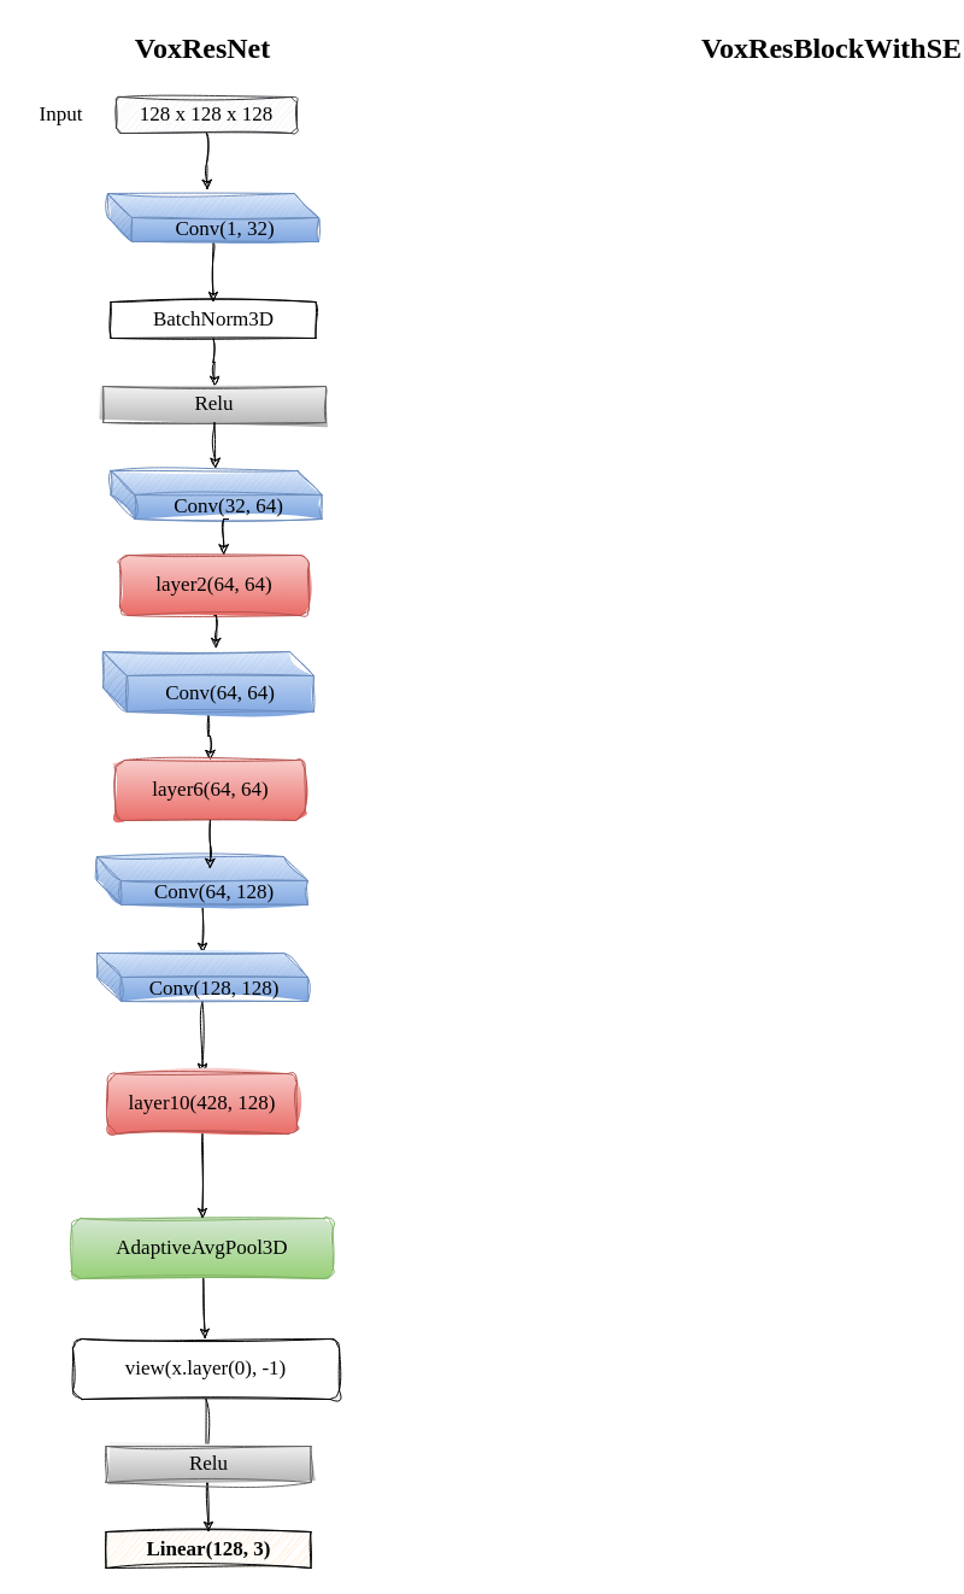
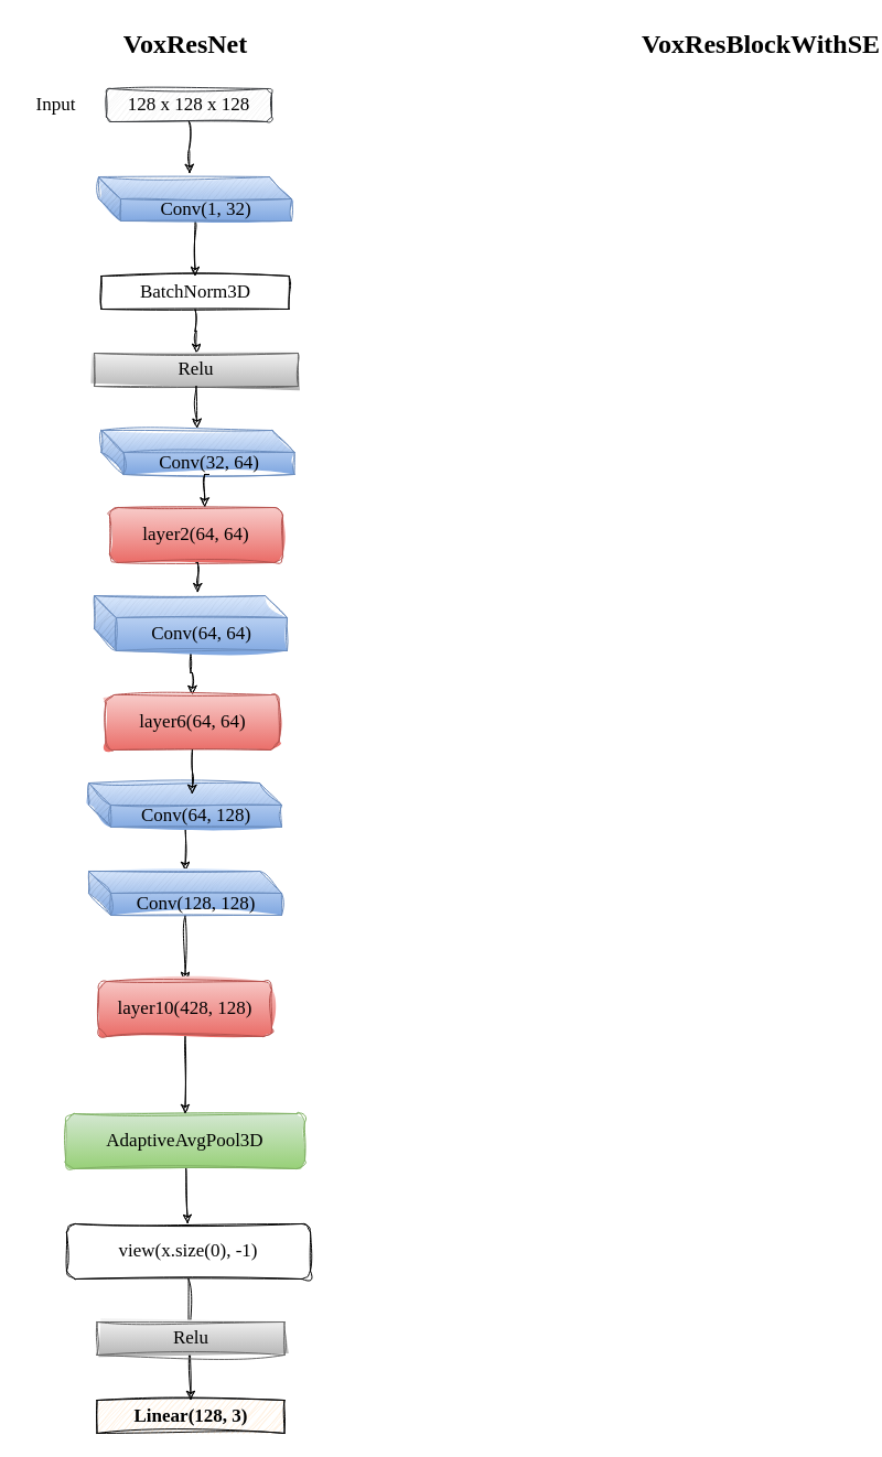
  <mxCell id="0" />
  <mxCell id="1" parent="0" />
  <mxCell id="2" style="edgeStyle=orthogonalEdgeStyle;rounded=0;hachureGap=4;orthogonalLoop=1;jettySize=auto;html=1;entryX=0.5;entryY=0;entryDx=0;entryDy=0;fontFamily=Architects Daughter;fontSource=https%3A%2F%2Ffonts.googleapis.com%2Fcss%3Ffamily%3DArchitects%2BDaughter;fontSize=16;sketch=1;curveFitting=1;jiggle=2;" parent="1" source="3" target="7" edge="1"><mxGeometry relative="1" as="geometry" /></mxCell>
  <mxCell id="3" value="Conv(1, 32)" style="shape=cube;whiteSpace=wrap;html=1;boundedLbl=1;backgroundOutline=1;darkOpacity=0.05;darkOpacity2=0.1;hachureGap=4;fontFamily=Architects Daughter;fontSource=https%3A%2F%2Ffonts.googleapis.com%2Fcss%3Ffamily%3DArchitects%2BDaughter;fontSize=17;rotation=0;labelBackgroundColor=none;fillStyle=auto;shadow=0;fillColor=#dae8fc;gradientColor=#7ea6e0;strokeColor=#6c8ebf;sketch=1;curveFitting=1;jiggle=2;" parent="1" vertex="1"><mxGeometry x="89" y="160" width="175" height="40" as="geometry" /></mxCell>
  <mxCell id="4" value="128 x 128 x 128" style="rounded=1;whiteSpace=wrap;html=1;hachureGap=4;fontFamily=Architects Daughter;fontSource=https%3A%2F%2Ffonts.googleapis.com%2Fcss%3Ffamily%3DArchitects%2BDaughter;fontSize=17;labelBackgroundColor=none;fillColor=#eeeeee;strokeColor=#36393d;sketch=1;curveFitting=1;jiggle=2;" parent="1" vertex="1"><mxGeometry x="96" y="80" width="150" height="30" as="geometry" /></mxCell>
  <mxCell id="5" value="Input" style="text;html=1;align=center;verticalAlign=middle;resizable=0;points=[];autosize=1;strokeColor=none;fillColor=none;fontSize=17;fontFamily=Architects Daughter;fontSource=https%3A%2F%2Ffonts.googleapis.com%2Fcss%3Ffamily%3DArchitects%2BDaughter;labelBackgroundColor=none;sketch=1;curveFitting=1;jiggle=2;" parent="1" vertex="1"><mxGeometry x="20" y="80" width="60" height="30" as="geometry" /></mxCell>
  <mxCell id="6" style="edgeStyle=orthogonalEdgeStyle;rounded=0;hachureGap=4;orthogonalLoop=1;jettySize=auto;html=1;exitX=0.5;exitY=1;exitDx=0;exitDy=0;entryX=0.5;entryY=0;entryDx=0;entryDy=0;fontFamily=Architects Daughter;fontSource=https%3A%2F%2Ffonts.googleapis.com%2Fcss%3Ffamily%3DArchitects%2BDaughter;fontSize=16;sketch=1;curveFitting=1;jiggle=2;" parent="1" source="7" target="8" edge="1"><mxGeometry relative="1" as="geometry" /></mxCell>
  <mxCell id="7" value="BatchNorm3D" style="rounded=0;whiteSpace=wrap;html=1;hachureGap=4;fontFamily=Architects Daughter;fontSource=https%3A%2F%2Ffonts.googleapis.com%2Fcss%3Ffamily%3DArchitects%2BDaughter;fontSize=17;labelBackgroundColor=none;sketch=1;curveFitting=1;jiggle=2;" parent="1" vertex="1"><mxGeometry x="91.5" y="250" width="170" height="30" as="geometry" /></mxCell>
  <mxCell id="8" value="Relu" style="rounded=0;whiteSpace=wrap;html=1;hachureGap=4;fontFamily=Architects Daughter;fontSource=https%3A%2F%2Ffonts.googleapis.com%2Fcss%3Ffamily%3DArchitects%2BDaughter;fontSize=17;labelBackgroundColor=none;fillColor=#f5f5f5;gradientColor=#b3b3b3;strokeColor=#666666;sketch=1;curveFitting=1;jiggle=2;" parent="1" vertex="1"><mxGeometry x="85" y="320" width="185" height="30" as="geometry" /></mxCell>
  <mxCell id="9" value="Conv(32, 64)" style="shape=cube;whiteSpace=wrap;html=1;boundedLbl=1;backgroundOutline=1;darkOpacity=0.05;darkOpacity2=0.1;hachureGap=4;fontFamily=Architects Daughter;fontSource=https%3A%2F%2Ffonts.googleapis.com%2Fcss%3Ffamily%3DArchitects%2BDaughter;fontSize=17;rotation=0;labelBackgroundColor=none;fillColor=#dae8fc;gradientColor=#7ea6e0;strokeColor=#6c8ebf;sketch=1;curveFitting=1;jiggle=2;" parent="1" vertex="1"><mxGeometry x="91.5" y="390" width="175" height="40" as="geometry" /></mxCell>
  <mxCell id="10" value="layer2(64, 64)" style="rounded=1;whiteSpace=wrap;html=1;hachureGap=4;fontFamily=Architects Daughter;fontSource=https%3A%2F%2Ffonts.googleapis.com%2Fcss%3Ffamily%3DArchitects%2BDaughter;fontSize=17;labelBackgroundColor=none;fillColor=#f8cecc;gradientColor=#ea6b66;strokeColor=#b85450;sketch=1;curveFitting=1;jiggle=2;" parent="1" vertex="1"><mxGeometry x="99" y="460" width="157" height="50" as="geometry" /></mxCell>
  <mxCell id="11" style="edgeStyle=orthogonalEdgeStyle;rounded=0;hachureGap=4;orthogonalLoop=1;jettySize=auto;html=1;entryX=0.5;entryY=0;entryDx=0;entryDy=0;fontFamily=Architects Daughter;fontSource=https%3A%2F%2Ffonts.googleapis.com%2Fcss%3Ffamily%3DArchitects%2BDaughter;fontSize=16;sketch=1;curveFitting=1;jiggle=2;" parent="1" source="12" target="13" edge="1"><mxGeometry relative="1" as="geometry" /></mxCell>
  <mxCell id="12" value="Conv(64, 64)" style="shape=cube;whiteSpace=wrap;html=1;boundedLbl=1;backgroundOutline=1;darkOpacity=0.05;darkOpacity2=0.1;hachureGap=4;fontFamily=Architects Daughter;fontSource=https%3A%2F%2Ffonts.googleapis.com%2Fcss%3Ffamily%3DArchitects%2BDaughter;fontSize=17;rotation=0;labelBackgroundColor=none;fillColor=#dae8fc;gradientColor=#7ea6e0;strokeColor=#6c8ebf;sketch=1;curveFitting=1;jiggle=2;" parent="1" vertex="1"><mxGeometry x="85" y="540" width="175" height="50" as="geometry" /></mxCell>
  <mxCell id="13" value="layer6(64, 64)" style="rounded=1;whiteSpace=wrap;html=1;hachureGap=4;fontFamily=Architects Daughter;fontSource=https%3A%2F%2Ffonts.googleapis.com%2Fcss%3Ffamily%3DArchitects%2BDaughter;fontSize=17;labelBackgroundColor=none;fillColor=#f8cecc;gradientColor=#ea6b66;strokeColor=#b85450;sketch=1;curveFitting=1;jiggle=2;" parent="1" vertex="1"><mxGeometry x="95.5" y="630" width="157" height="50" as="geometry" /></mxCell>
  <mxCell id="14" value="" style="edgeStyle=orthogonalEdgeStyle;rounded=0;hachureGap=4;orthogonalLoop=1;jettySize=auto;html=1;fontFamily=Architects Daughter;fontSource=https%3A%2F%2Ffonts.googleapis.com%2Fcss%3Ffamily%3DArchitects%2BDaughter;fontSize=16;sketch=1;curveFitting=1;jiggle=2;" parent="1" source="15" target="17" edge="1"><mxGeometry relative="1" as="geometry" /></mxCell>
  <mxCell id="15" value="Conv(64, 128)" style="shape=cube;whiteSpace=wrap;html=1;boundedLbl=1;backgroundOutline=1;darkOpacity=0.05;darkOpacity2=0.1;hachureGap=4;fontFamily=Architects Daughter;fontSource=https%3A%2F%2Ffonts.googleapis.com%2Fcss%3Ffamily%3DArchitects%2BDaughter;fontSize=17;rotation=0;labelBackgroundColor=none;fillColor=#dae8fc;gradientColor=#7ea6e0;strokeColor=#6c8ebf;sketch=1;curveFitting=1;jiggle=2;" parent="1" vertex="1"><mxGeometry x="80" y="710" width="175" height="40" as="geometry" /></mxCell>
  <mxCell id="16" value="" style="edgeStyle=orthogonalEdgeStyle;rounded=0;sketch=1;hachureGap=4;jiggle=2;curveFitting=1;orthogonalLoop=1;jettySize=auto;html=1;fontFamily=Architects Daughter;fontSource=https%3A%2F%2Ffonts.googleapis.com%2Fcss%3Ffamily%3DArchitects%2BDaughter;fontSize=16;" parent="1" source="17" target="30" edge="1"><mxGeometry relative="1" as="geometry" /></mxCell>
  <mxCell id="17" value="Conv(128, 128)" style="shape=cube;whiteSpace=wrap;html=1;boundedLbl=1;backgroundOutline=1;darkOpacity=0.05;darkOpacity2=0.1;hachureGap=4;fontFamily=Architects Daughter;fontSource=https%3A%2F%2Ffonts.googleapis.com%2Fcss%3Ffamily%3DArchitects%2BDaughter;fontSize=17;rotation=0;labelBackgroundColor=none;fillColor=#dae8fc;gradientColor=#7ea6e0;strokeColor=#6c8ebf;sketch=1;curveFitting=1;jiggle=2;" parent="1" vertex="1"><mxGeometry x="80" y="790" width="175" height="40" as="geometry" /></mxCell>
  <mxCell id="18" value="" style="rounded=0;hachureGap=4;orthogonalLoop=1;jettySize=auto;html=1;fontFamily=Architects Daughter;fontSource=https%3A%2F%2Ffonts.googleapis.com%2Fcss%3Ffamily%3DArchitects%2BDaughter;fontSize=16;sketch=1;curveFitting=1;jiggle=2;" parent="1" source="19" target="21" edge="1"><mxGeometry relative="1" as="geometry" /></mxCell>
  <mxCell id="19" value="AdaptiveAvgPool3D" style="rounded=1;whiteSpace=wrap;html=1;hachureGap=4;fontFamily=Architects Daughter;fontSource=https%3A%2F%2Ffonts.googleapis.com%2Fcss%3Ffamily%3DArchitects%2BDaughter;fontSize=17;labelBackgroundColor=none;fillColor=#d5e8d4;gradientColor=#97d077;strokeColor=#82b366;sketch=1;curveFitting=1;jiggle=2;" parent="1" vertex="1"><mxGeometry x="59" y="1010" width="217" height="50" as="geometry" /></mxCell>
  <mxCell id="20" value="" style="edgeStyle=orthogonalEdgeStyle;rounded=0;hachureGap=4;orthogonalLoop=1;jettySize=auto;html=1;fontFamily=Architects Daughter;fontSource=https%3A%2F%2Ffonts.googleapis.com%2Fcss%3Ffamily%3DArchitects%2BDaughter;fontSize=16;sketch=1;curveFitting=1;jiggle=2;" parent="1" source="21" target="23" edge="1"><mxGeometry relative="1" as="geometry" /></mxCell>
- <mxCell id="21" value="&lt;div style=&quot;text-align: left; font-size: 17px;&quot;&gt;&lt;span style=&quot;font-size: 17px;&quot;&gt;view(x.layer(&lt;/span&gt;&lt;font style=&quot;font-size: 17px;&quot;&gt;0), -1)&lt;/font&gt;&lt;/div&gt;" style="rounded=1;whiteSpace=wrap;html=1;hachureGap=4;fontFamily=Architects Daughter;fontSource=https%3A%2F%2Ffonts.googleapis.com%2Fcss%3Ffamily%3DArchitects%2BDaughter;fontSize=17;labelBackgroundColor=none;sketch=1;curveFitting=1;jiggle=2;" parent="1" vertex="1"><mxGeometry x="60" y="1110" width="221" height="50" as="geometry" /></mxCell>
+ <mxCell id="21" value="&lt;div style=&quot;text-align: left; font-size: 17px;&quot;&gt;&lt;span style=&quot;font-size: 17px;&quot;&gt;view(x.size(&lt;/span&gt;&lt;font style=&quot;font-size: 17px;&quot;&gt;0), -1)&lt;/font&gt;&lt;/div&gt;" style="rounded=1;whiteSpace=wrap;html=1;hachureGap=4;fontFamily=Architects Daughter;fontSource=https%3A%2F%2Ffonts.googleapis.com%2Fcss%3Ffamily%3DArchitects%2BDaughter;fontSize=17;labelBackgroundColor=none;sketch=1;curveFitting=1;jiggle=2;" parent="1" vertex="1"><mxGeometry x="60" y="1110" width="221" height="50" as="geometry" /></mxCell>
  <mxCell id="22" value="Relu" style="rounded=0;whiteSpace=wrap;html=1;hachureGap=4;fontFamily=Architects Daughter;fontSource=https%3A%2F%2Ffonts.googleapis.com%2Fcss%3Ffamily%3DArchitects%2BDaughter;fontSize=17;labelBackgroundColor=none;fillColor=#f5f5f5;gradientColor=#b3b3b3;strokeColor=#666666;sketch=1;curveFitting=1;jiggle=2;" parent="1" vertex="1"><mxGeometry x="87.5" y="1199" width="170" height="30" as="geometry" /></mxCell>
  <mxCell id="23" value="&lt;h3 style=&quot;font-size: 17px;&quot;&gt;&lt;font style=&quot;font-size: 17px;&quot;&gt;Linear(128, 3)&lt;/font&gt;&lt;/h3&gt;" style="rounded=0;whiteSpace=wrap;html=1;hachureGap=4;fontFamily=Architects Daughter;fontSource=https%3A%2F%2Ffonts.googleapis.com%2Fcss%3Ffamily%3DArchitects%2BDaughter;labelBackgroundColor=none;fontSize=17;sketch=1;curveFitting=1;jiggle=2;fillColor=#ffe6cc;" parent="1" vertex="1"><mxGeometry x="87.5" y="1270" width="170" height="30" as="geometry" /></mxCell>
  <mxCell id="24" style="edgeStyle=orthogonalEdgeStyle;rounded=0;hachureGap=4;orthogonalLoop=1;jettySize=auto;html=1;exitX=0.5;exitY=1;exitDx=0;exitDy=0;entryX=0.471;entryY=-0.075;entryDx=0;entryDy=0;entryPerimeter=0;fontFamily=Architects Daughter;fontSource=https%3A%2F%2Ffonts.googleapis.com%2Fcss%3Ffamily%3DArchitects%2BDaughter;fontSize=16;sketch=1;curveFitting=1;jiggle=2;" parent="1" source="4" target="3" edge="1"><mxGeometry relative="1" as="geometry" /></mxCell>
  <mxCell id="25" style="edgeStyle=orthogonalEdgeStyle;rounded=0;hachureGap=4;orthogonalLoop=1;jettySize=auto;html=1;exitX=0.5;exitY=1;exitDx=0;exitDy=0;entryX=0.496;entryY=-0.053;entryDx=0;entryDy=0;entryPerimeter=0;fontFamily=Architects Daughter;fontSource=https%3A%2F%2Ffonts.googleapis.com%2Fcss%3Ffamily%3DArchitects%2BDaughter;fontSize=16;sketch=1;curveFitting=1;jiggle=2;" parent="1" source="8" target="9" edge="1"><mxGeometry relative="1" as="geometry" /></mxCell>
  <mxCell id="26" style="edgeStyle=orthogonalEdgeStyle;rounded=0;hachureGap=4;orthogonalLoop=1;jettySize=auto;html=1;exitX=0;exitY=0;exitDx=97.5;exitDy=40;exitPerimeter=0;entryX=0.549;entryY=-0.008;entryDx=0;entryDy=0;entryPerimeter=0;fontFamily=Architects Daughter;fontSource=https%3A%2F%2Ffonts.googleapis.com%2Fcss%3Ffamily%3DArchitects%2BDaughter;fontSize=16;sketch=1;curveFitting=1;jiggle=2;" parent="1" source="9" target="10" edge="1"><mxGeometry relative="1" as="geometry" /></mxCell>
  <mxCell id="27" style="edgeStyle=orthogonalEdgeStyle;rounded=0;hachureGap=4;orthogonalLoop=1;jettySize=auto;html=1;exitX=0.5;exitY=1;exitDx=0;exitDy=0;entryX=0.536;entryY=-0.054;entryDx=0;entryDy=0;entryPerimeter=0;fontFamily=Architects Daughter;fontSource=https%3A%2F%2Ffonts.googleapis.com%2Fcss%3Ffamily%3DArchitects%2BDaughter;fontSize=16;sketch=1;curveFitting=1;jiggle=2;" parent="1" source="10" target="12" edge="1"><mxGeometry relative="1" as="geometry" /></mxCell>
  <mxCell id="28" style="edgeStyle=orthogonalEdgeStyle;rounded=0;hachureGap=4;orthogonalLoop=1;jettySize=auto;html=1;exitX=0.5;exitY=1;exitDx=0;exitDy=0;entryX=0.536;entryY=0.25;entryDx=0;entryDy=0;entryPerimeter=0;fontFamily=Architects Daughter;fontSource=https%3A%2F%2Ffonts.googleapis.com%2Fcss%3Ffamily%3DArchitects%2BDaughter;fontSize=16;sketch=1;curveFitting=1;jiggle=2;" parent="1" source="13" target="15" edge="1"><mxGeometry relative="1" as="geometry" /></mxCell>
  <mxCell id="29" value="" style="edgeStyle=orthogonalEdgeStyle;rounded=0;sketch=1;hachureGap=4;jiggle=2;curveFitting=1;orthogonalLoop=1;jettySize=auto;html=1;fontFamily=Architects Daughter;fontSource=https%3A%2F%2Ffonts.googleapis.com%2Fcss%3Ffamily%3DArchitects%2BDaughter;fontSize=16;" parent="1" source="30" target="19" edge="1"><mxGeometry relative="1" as="geometry" /></mxCell>
  <mxCell id="30" value="layer10(428, 128)" style="rounded=1;whiteSpace=wrap;html=1;hachureGap=4;fontFamily=Architects Daughter;fontSource=https%3A%2F%2Ffonts.googleapis.com%2Fcss%3Ffamily%3DArchitects%2BDaughter;fontSize=17;labelBackgroundColor=none;fillColor=#f8cecc;gradientColor=#ea6b66;strokeColor=#b85450;sketch=1;curveFitting=1;jiggle=2;" parent="1" vertex="1"><mxGeometry x="89" y="890" width="157" height="50" as="geometry" /></mxCell>
  <mxCell id="31" value="&lt;h1&gt;VoxResNet&lt;/h1&gt;" style="text;whiteSpace=wrap;html=1;fontFamily=Architects Daughter;fontSource=https%3A%2F%2Ffonts.googleapis.com%2Fcss%3Ffamily%3DArchitects%2BDaughter;align=center;horizontal=1;verticalAlign=middle;" parent="1" vertex="1"><mxGeometry x="117.5" y="20" width="100" height="40" as="geometry" /></mxCell>
  <mxCell id="32" value="&lt;h1&gt;VoxResBlockWithSE&lt;/h1&gt;" style="text;whiteSpace=wrap;html=1;align=center;horizontal=1;verticalAlign=middle;fontFamily=Architects Daughter;fontSource=https%3A%2F%2Ffonts.googleapis.com%2Fcss%3Ffamily%3DArchitects%2BDaughter;" parent="1" vertex="1"><mxGeometry x="640" y="20" width="100" height="40" as="geometry" /></mxCell>
